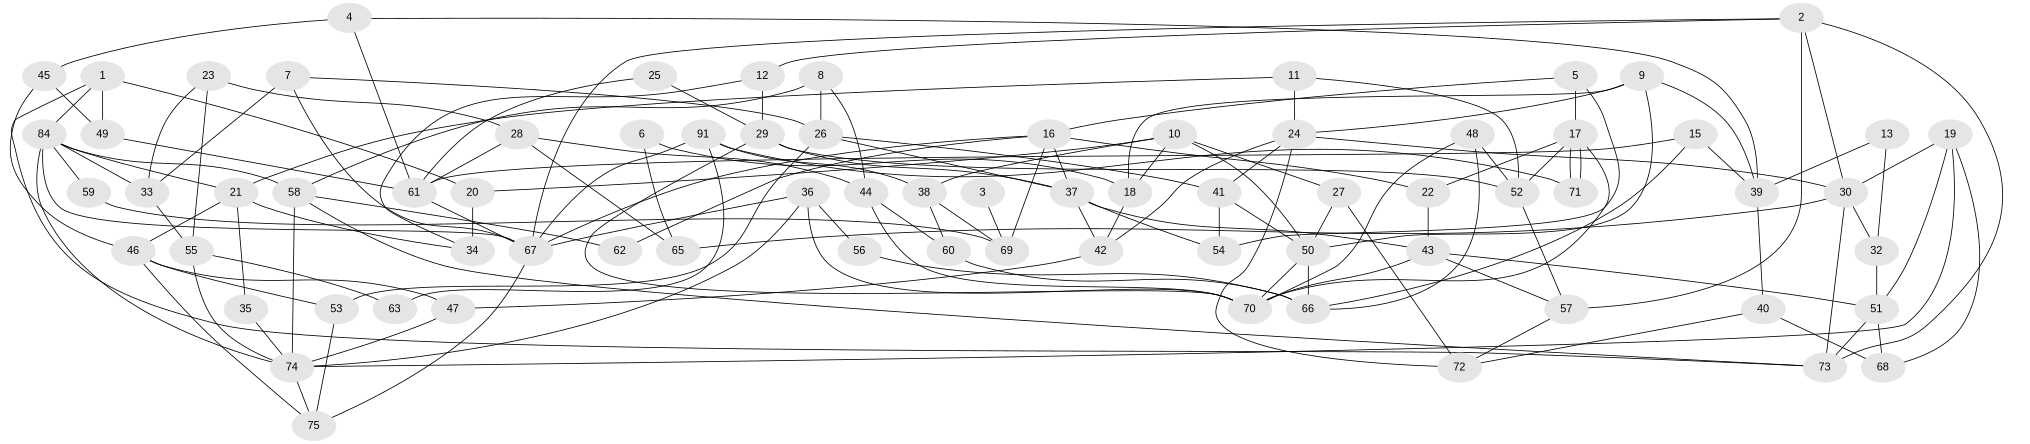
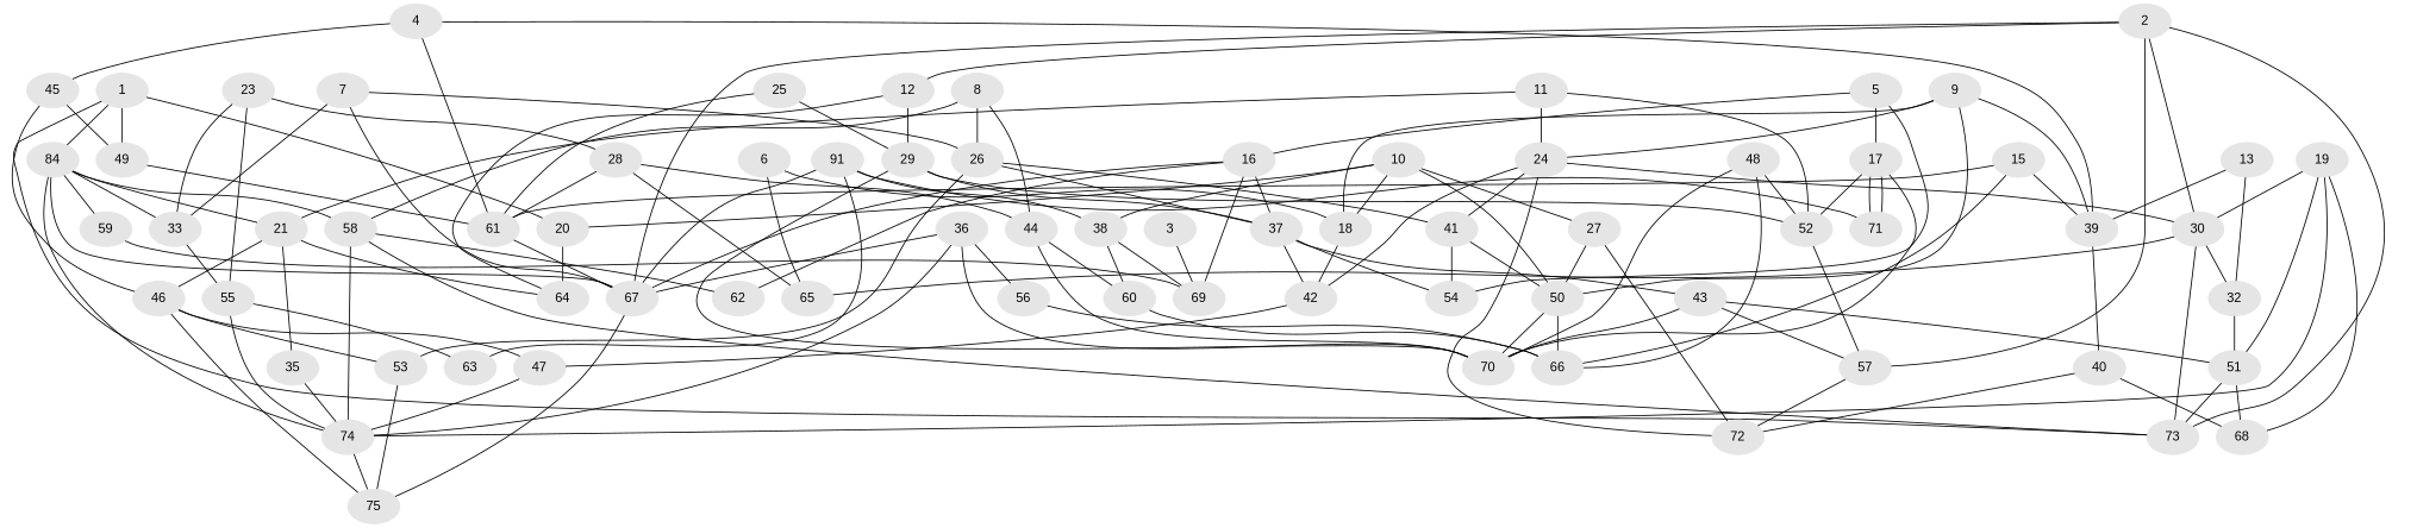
  graph {
    fontname="Liberation Sans"
    node [color=gray90 fontname="Liberation Sans" style=filled]
    edge [fontname="Liberation Sans"]
    n1 [label=84]
    1
    20
    49
    73
    67
    33
    58
    21
    59
    74
-   34
+   34 [label=64]
    61
    2
    12
    30
    57
    29
    65
    32
    72
    75
    3
    69
    4
    39
    45
    40
    46
    5
    16
    17
    54
-   22
    37
    62
    52
    70
    71
    6
    18
    42
    7
    26
    41
    53
    55
    8
    44
    60
    9
    24
    50
    66
    10
    27
    38
    11
    35
    13
    51
    15
    43
    47
    19
    68
    23
    28
    63
    25
    n71 [label=91]
    36
    56
    48
    n1 -- 67
    n1 -- 33
    n1 -- 58
    n1 -- 21
    n1 -- 59
    n1 -- 74
    1 -- n1
    1 -- 20
    1 -- 49
    1 -- 73
    20 -- 34
    49 -- 61
    67 -- 75
    33 -- 55
    58 -- 73
    58 -- 74
    58 -- 62
    21 -- 34
    21 -- 46
    21 -- 35
    59 -- 69
    74 -- 75
    61 -- 67
    2 -- 73
    2 -- 67
    2 -- 12
    2 -- 30
    2 -- 57
    12 -- 34
    12 -- 29
    30 -- 73
    30 -- 65
    30 -- 32
    57 -- 72
    29 -- 37
    29 -- 52
    29 -- 70
    32 -- 51
    3 -- 69
    4 -- 61
    4 -- 39
    4 -- 45
    39 -- 40
    45 -- 49
    45 -- 46
    40 -- 72
    40 -- 68
    46 -- 75
    46 -- 53
    46 -- 47
    5 -- 16
    5 -- 17
    5 -- 54
    16 -- 67
    16 -- 69
-   16 -- 22
    16 -- 37
    16 -- 62
-   17 -- 22
    17 -- 52
    17 -- 70
    17 -- 71
    17 -- 71
-   22 -- 43
    37 -- 54
    37 -- 42
    37 -- 43
    52 -- 57
    6 -- 65
    6 -- 18
    18 -- 42
    42 -- 47
    7 -- 67
    7 -- 33
    7 -- 26
    26 -- 37
    26 -- 41
    26 -- 53
    41 -- 54
    41 -- 50
    53 -- 75
    55 -- 74
    55 -- 63
    8 -- 58
    8 -- 26
    8 -- 44
    44 -- 70
    44 -- 60
    60 -- 66
    9 -- 39
    9 -- 18
    9 -- 24
    9 -- 50
    24 -- 30
    24 -- 72
    24 -- 42
    24 -- 41
    50 -- 70
    50 -- 66
    10 -- 20
    10 -- 18
    10 -- 50
    10 -- 27
    10 -- 38
    27 -- 72
    27 -- 50
    38 -- 69
    38 -- 60
    11 -- 21
    11 -- 52
    11 -- 24
    35 -- 74
    13 -- 32
    13 -- 39
    51 -- 73
    51 -- 68
    15 -- 61
    15 -- 39
    15 -- 66
    43 -- 57
    43 -- 70
    43 -- 51
    47 -- 74
    19 -- 74
    19 -- 30
    19 -- 51
    19 -- 68
    23 -- 33
    23 -- 55
    23 -- 28
    28 -- 61
    28 -- 65
    28 -- 44
    25 -- 61
    25 -- 29
    n71 -- 67
    n71 -- 71
    n71 -- 38
    n71 -- 63
    36 -- 67
    36 -- 74
    36 -- 70
    36 -- 56
    56 -- 66
    48 -- 52
    48 -- 70
    48 -- 66
  }
